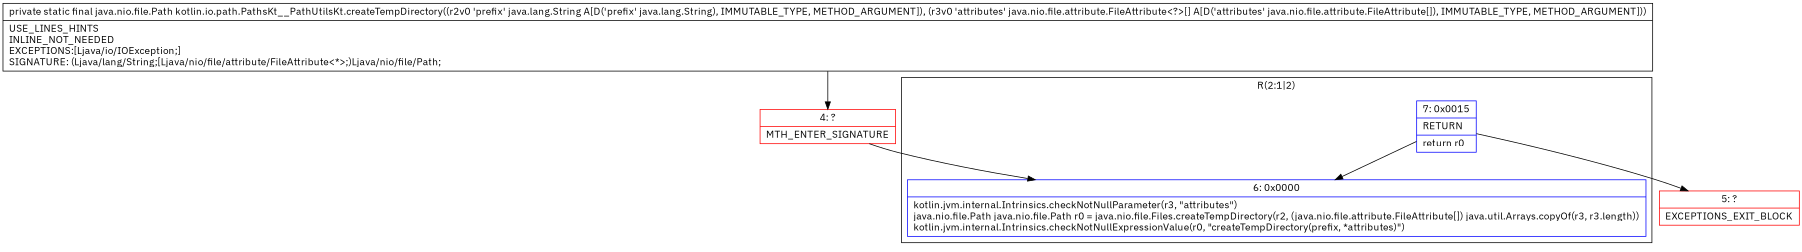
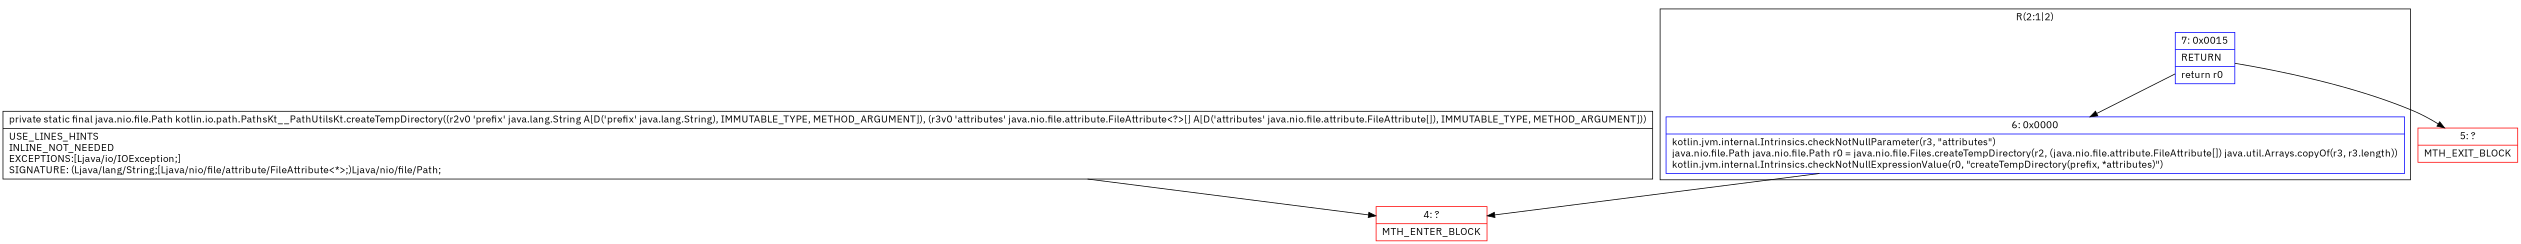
  digraph {
    fontname="IBM Plex Sans"
    node [color=blue fontname="IBM Plex Sans" shape=record]
    edge [fontname="IBM Plex Sans"]
    n1 [label="{6\:\ 0x0000|kotlin.jvm.internal.Intrinsics.checkNotNullParameter(r3, \"attributes\")\ljava.nio.file.Path java.nio.file.Path r0 = java.nio.file.Files.createTempDirectory(r2, (java.nio.file.attribute.FileAttribute[]) java.util.Arrays.copyOf(r3, r3.length))\lkotlin.jvm.internal.Intrinsics.checkNotNullExpressionValue(r0, \"createTempDirectory(prefix, *attributes)\")\l}"]
    n2 [label="{7\:\ 0x0015|RETURN\l|return r0\l}"]
-   n3 [color=red label="{5\:\ ?|EXCEPTIONS_EXIT_BLOCK\l}"]
-   n4 [color=red label="{4\:\ ?|MTH_ENTER_SIGNATURE\l}"]
+   n3 [color=red label="{5\:\ ?|MTH_EXIT_BLOCK\l}"]
+   n4 [color=red label="{4\:\ ?|MTH_ENTER_BLOCK\l}"]
    n5 [label="{private static final java.nio.file.Path kotlin.io.path.PathsKt__PathUtilsKt.createTempDirectory((r2v0 'prefix' java.lang.String A[D('prefix' java.lang.String), IMMUTABLE_TYPE, METHOD_ARGUMENT]), (r3v0 'attributes' java.nio.file.attribute.FileAttribute\<?\>[] A[D('attributes' java.nio.file.attribute.FileAttribute[]), IMMUTABLE_TYPE, METHOD_ARGUMENT]))  | USE_LINES_HINTS\lINLINE_NOT_NEEDED\lEXCEPTIONS:[Ljava\/io\/IOException;]\lSIGNATURE: (Ljava\/lang\/String;[Ljava\/nio\/file\/attribute\/FileAttribute\<*\>;)Ljava\/nio\/file\/Path;\l}" color=""]
    subgraph cluster_1 {
      label="R(2:1|2)"
      n1
      n2
    }
    n2 -> n1
    n2 -> n3
-   n4 -> n1
+   n1 -> n4
    n5 -> n4
  }
